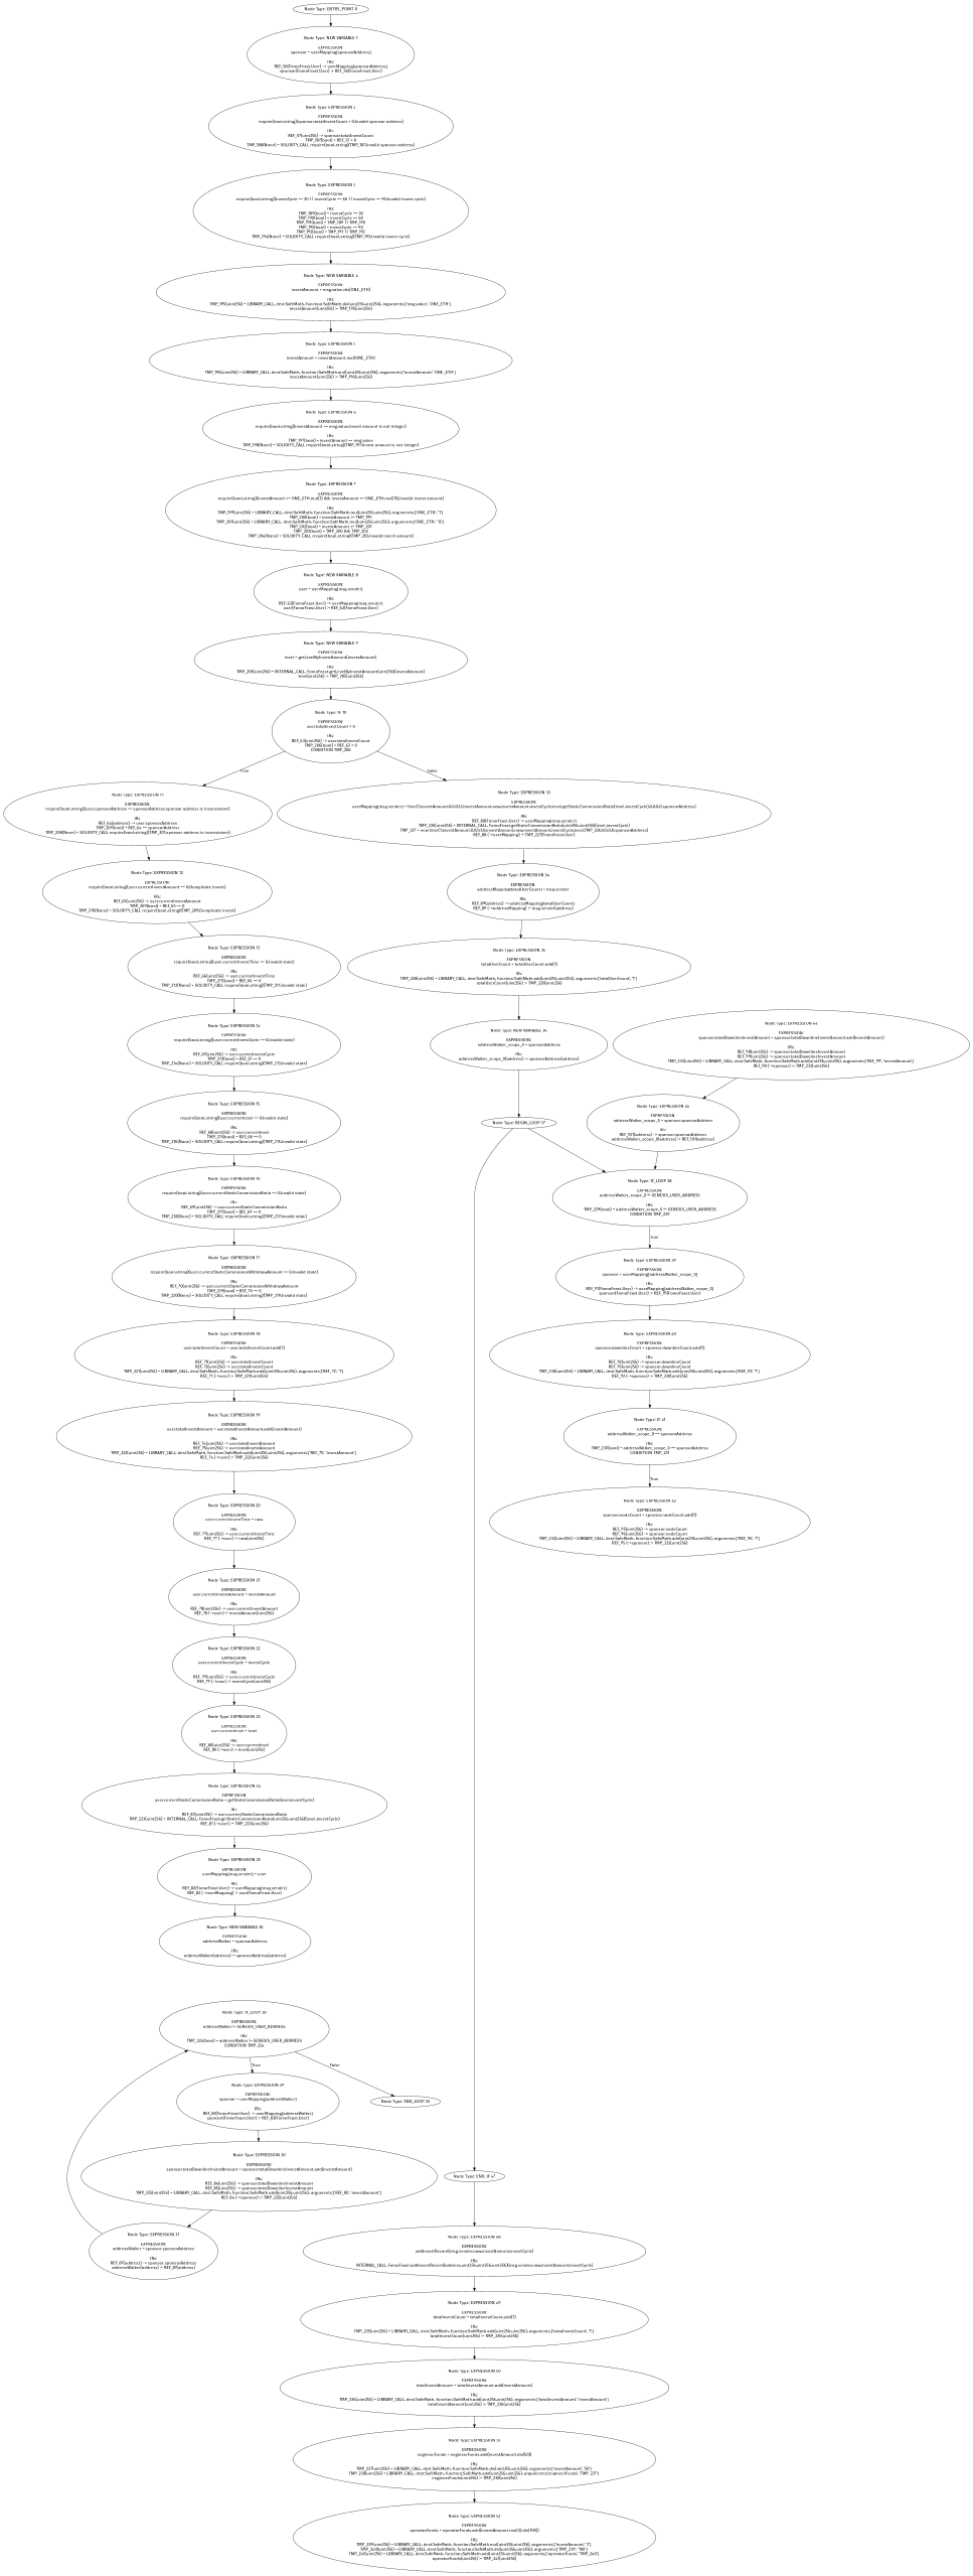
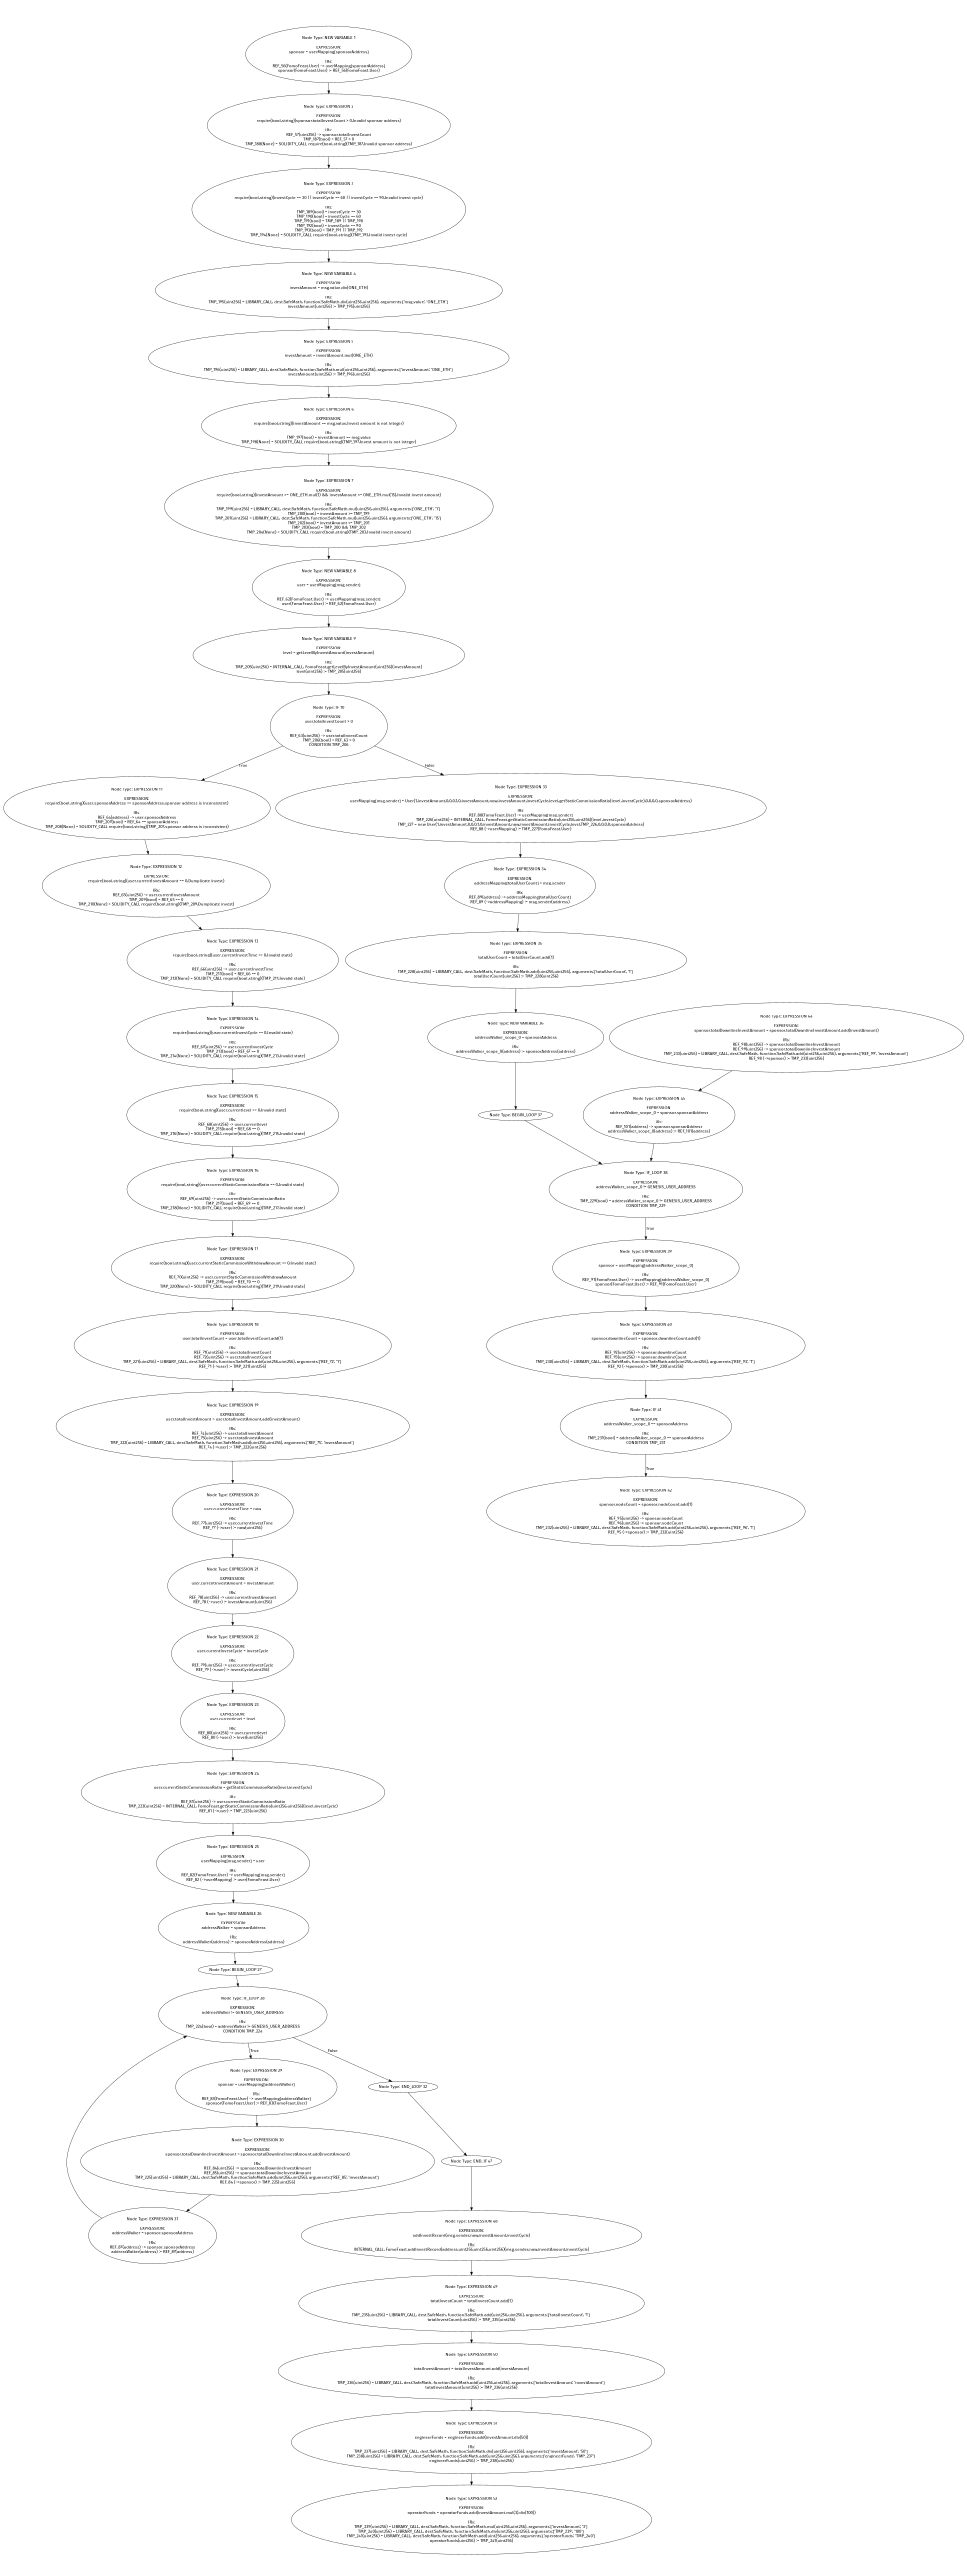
  digraph {
    fontname="Fira Sans"
    node [fontname="Fira Sans"]
    edge [fontname="Fira Sans"]
-   n1 [label="Node Type: ENTRY_POINT 0\n"]
    n2 [label="Node Type: NEW VARIABLE 1\n\nEXPRESSION:\nsponsor = userMapping[sponsorAddress]\n\nIRs:\nREF_56(FomoFeast.User) -> userMapping[sponsorAddress]\nsponsor(FomoFeast.User) := REF_56(FomoFeast.User)"]
    n3 [label="Node Type: EXPRESSION 2\n\nEXPRESSION:\nrequire(bool,string)(sponsor.totalInvestCount > 0,Invalid sponsor address)\n\nIRs:\nREF_57(uint256) -> sponsor.totalInvestCount\nTMP_187(bool) = REF_57 > 0\nTMP_188(None) = SOLIDITY_CALL require(bool,string)(TMP_187,Invalid sponsor address)"]
    n4 [label="Node Type: EXPRESSION 3\n\nEXPRESSION:\nrequire(bool,string)(investCycle == 30 || investCycle == 60 || investCycle == 90,Invalid invest cycle)\n\nIRs:\nTMP_189(bool) = investCycle == 30\nTMP_190(bool) = investCycle == 60\nTMP_191(bool) = TMP_189 || TMP_190\nTMP_192(bool) = investCycle == 90\nTMP_193(bool) = TMP_191 || TMP_192\nTMP_194(None) = SOLIDITY_CALL require(bool,string)(TMP_193,Invalid invest cycle)"]
    n5 [label="Node Type: NEW VARIABLE 4\n\nEXPRESSION:\ninvestAmount = msg.value.div(ONE_ETH)\n\nIRs:\nTMP_195(uint256) = LIBRARY_CALL, dest:SafeMath, function:SafeMath.div(uint256,uint256), arguments:['msg.value', 'ONE_ETH'] \ninvestAmount(uint256) := TMP_195(uint256)"]
    n6 [label="Node Type: EXPRESSION 5\n\nEXPRESSION:\ninvestAmount = investAmount.mul(ONE_ETH)\n\nIRs:\nTMP_196(uint256) = LIBRARY_CALL, dest:SafeMath, function:SafeMath.mul(uint256,uint256), arguments:['investAmount', 'ONE_ETH'] \ninvestAmount(uint256) := TMP_196(uint256)"]
    n7 [label="Node Type: EXPRESSION 6\n\nEXPRESSION:\nrequire(bool,string)(investAmount == msg.value,Invest amount is not integer)\n\nIRs:\nTMP_197(bool) = investAmount == msg.value\nTMP_198(None) = SOLIDITY_CALL require(bool,string)(TMP_197,Invest amount is not integer)"]
    n8 [label="Node Type: EXPRESSION 7\n\nEXPRESSION:\nrequire(bool,string)(investAmount >= ONE_ETH.mul(1) && investAmount <= ONE_ETH.mul(15),Invalid invest amount)\n\nIRs:\nTMP_199(uint256) = LIBRARY_CALL, dest:SafeMath, function:SafeMath.mul(uint256,uint256), arguments:['ONE_ETH', '1'] \nTMP_200(bool) = investAmount >= TMP_199\nTMP_201(uint256) = LIBRARY_CALL, dest:SafeMath, function:SafeMath.mul(uint256,uint256), arguments:['ONE_ETH', '15'] \nTMP_202(bool) = investAmount <= TMP_201\nTMP_203(bool) = TMP_200 && TMP_202\nTMP_204(None) = SOLIDITY_CALL require(bool,string)(TMP_203,Invalid invest amount)"]
    n9 [label="Node Type: NEW VARIABLE 8\n\nEXPRESSION:\nuser = userMapping[msg.sender]\n\nIRs:\nREF_62(FomoFeast.User) -> userMapping[msg.sender]\nuser(FomoFeast.User) := REF_62(FomoFeast.User)"]
    n10 [label="Node Type: NEW VARIABLE 9\n\nEXPRESSION:\nlevel = getLevelByInvestAmount(investAmount)\n\nIRs:\nTMP_205(uint256) = INTERNAL_CALL, FomoFeast.getLevelByInvestAmount(uint256)(investAmount)\nlevel(uint256) := TMP_205(uint256)"]
    n11 [label="Node Type: IF 10\n\nEXPRESSION:\nuser.totalInvestCount > 0\n\nIRs:\nREF_63(uint256) -> user.totalInvestCount\nTMP_206(bool) = REF_63 > 0\nCONDITION TMP_206"]
    n12 [label="Node Type: EXPRESSION 11\n\nEXPRESSION:\nrequire(bool,string)(user.sponsorAddress == sponsorAddress,sponsor address is inconsistent)\n\nIRs:\nREF_64(address) -> user.sponsorAddress\nTMP_207(bool) = REF_64 == sponsorAddress\nTMP_208(None) = SOLIDITY_CALL require(bool,string)(TMP_207,sponsor address is inconsistent)"]
    n13 [label="Node Type: EXPRESSION 33\n\nEXPRESSION:\nuserMapping[msg.sender] = User(1,investAmount,0,0,0,1,0,investAmount,now,investAmount,investCycle,level,getStaticCommissionRatio(level,investCycle),0,0,0,0,sponsorAddress)\n\nIRs:\nREF_88(FomoFeast.User) -> userMapping[msg.sender]\nTMP_226(uint256) = INTERNAL_CALL, FomoFeast.getStaticCommissionRatio(uint256,uint256)(level,investCycle)\nTMP_227 = new User(1,investAmount,0,0,0,1,0,investAmount,now,investAmount,investCycle,level,TMP_226,0,0,0,0,sponsorAddress)\nREF_88 (->userMapping) := TMP_227(FomoFeast.User)"]
    n14 [label="Node Type: EXPRESSION 12\n\nEXPRESSION:\nrequire(bool,string)(user.currentInvestAmount == 0,Dumplicate invest)\n\nIRs:\nREF_65(uint256) -> user.currentInvestAmount\nTMP_209(bool) = REF_65 == 0\nTMP_210(None) = SOLIDITY_CALL require(bool,string)(TMP_209,Dumplicate invest)"]
    n15 [label="Node Type: EXPRESSION 34\n\nEXPRESSION:\naddressMapping[totalUserCount] = msg.sender\n\nIRs:\nREF_89(address) -> addressMapping[totalUserCount]\nREF_89 (->addressMapping) := msg.sender(address)"]
    n16 [label="Node Type: EXPRESSION 13\n\nEXPRESSION:\nrequire(bool,string)(user.currentInvestTime == 0,Invalid state)\n\nIRs:\nREF_66(uint256) -> user.currentInvestTime\nTMP_211(bool) = REF_66 == 0\nTMP_212(None) = SOLIDITY_CALL require(bool,string)(TMP_211,Invalid state)"]
    n17 [label="Node Type: EXPRESSION 35\n\nEXPRESSION:\ntotalUserCount = totalUserCount.add(1)\n\nIRs:\nTMP_228(uint256) = LIBRARY_CALL, dest:SafeMath, function:SafeMath.add(uint256,uint256), arguments:['totalUserCount', '1'] \ntotalUserCount(uint256) := TMP_228(uint256)"]
    n18 [label="Node Type: EXPRESSION 14\n\nEXPRESSION:\nrequire(bool,string)(user.currentInvestCycle == 0,Invalid state)\n\nIRs:\nREF_67(uint256) -> user.currentInvestCycle\nTMP_213(bool) = REF_67 == 0\nTMP_214(None) = SOLIDITY_CALL require(bool,string)(TMP_213,Invalid state)"]
    n19 [label="Node Type: EXPRESSION 15\n\nEXPRESSION:\nrequire(bool,string)(user.currentlevel == 0,Invalid state)\n\nIRs:\nREF_68(uint256) -> user.currentlevel\nTMP_215(bool) = REF_68 == 0\nTMP_216(None) = SOLIDITY_CALL require(bool,string)(TMP_215,Invalid state)"]
    n20 [label="Node Type: EXPRESSION 16\n\nEXPRESSION:\nrequire(bool,string)(user.currentStaticCommissionRatio == 0,Invalid state)\n\nIRs:\nREF_69(uint256) -> user.currentStaticCommissionRatio\nTMP_217(bool) = REF_69 == 0\nTMP_218(None) = SOLIDITY_CALL require(bool,string)(TMP_217,Invalid state)"]
    n21 [label="Node Type: EXPRESSION 17\n\nEXPRESSION:\nrequire(bool,string)(user.currentStaticCommissionWithdrawAmount == 0,Invalid state)\n\nIRs:\nREF_70(uint256) -> user.currentStaticCommissionWithdrawAmount\nTMP_219(bool) = REF_70 == 0\nTMP_220(None) = SOLIDITY_CALL require(bool,string)(TMP_219,Invalid state)"]
    n22 [label="Node Type: EXPRESSION 18\n\nEXPRESSION:\nuser.totalInvestCount = user.totalInvestCount.add(1)\n\nIRs:\nREF_71(uint256) -> user.totalInvestCount\nREF_72(uint256) -> user.totalInvestCount\nTMP_221(uint256) = LIBRARY_CALL, dest:SafeMath, function:SafeMath.add(uint256,uint256), arguments:['REF_72', '1'] \nREF_71 (->user) := TMP_221(uint256)"]
    n23 [label="Node Type: EXPRESSION 19\n\nEXPRESSION:\nuser.totalInvestAmount = user.totalInvestAmount.add(investAmount)\n\nIRs:\nREF_74(uint256) -> user.totalInvestAmount\nREF_75(uint256) -> user.totalInvestAmount\nTMP_222(uint256) = LIBRARY_CALL, dest:SafeMath, function:SafeMath.add(uint256,uint256), arguments:['REF_75', 'investAmount'] \nREF_74 (->user) := TMP_222(uint256)"]
    n24 [label="Node Type: EXPRESSION 20\n\nEXPRESSION:\nuser.currentInvestTime = now\n\nIRs:\nREF_77(uint256) -> user.currentInvestTime\nREF_77 (->user) := now(uint256)"]
    n25 [label="Node Type: EXPRESSION 21\n\nEXPRESSION:\nuser.currentInvestAmount = investAmount\n\nIRs:\nREF_78(uint256) -> user.currentInvestAmount\nREF_78 (->user) := investAmount(uint256)"]
    n26 [label="Node Type: EXPRESSION 22\n\nEXPRESSION:\nuser.currentInvestCycle = investCycle\n\nIRs:\nREF_79(uint256) -> user.currentInvestCycle\nREF_79 (->user) := investCycle(uint256)"]
    n27 [label="Node Type: EXPRESSION 23\n\nEXPRESSION:\nuser.currentlevel = level\n\nIRs:\nREF_80(uint256) -> user.currentlevel\nREF_80 (->user) := level(uint256)"]
    n28 [label="Node Type: EXPRESSION 24\n\nEXPRESSION:\nuser.currentStaticCommissionRatio = getStaticCommissionRatio(level,investCycle)\n\nIRs:\nREF_81(uint256) -> user.currentStaticCommissionRatio\nTMP_223(uint256) = INTERNAL_CALL, FomoFeast.getStaticCommissionRatio(uint256,uint256)(level,investCycle)\nREF_81 (->user) := TMP_223(uint256)"]
    n29 [label="Node Type: EXPRESSION 25\n\nEXPRESSION:\nuserMapping[msg.sender] = user\n\nIRs:\nREF_82(FomoFeast.User) -> userMapping[msg.sender]\nREF_82 (->userMapping) := user(FomoFeast.User)"]
    n30 [label="Node Type: NEW VARIABLE 26\n\nEXPRESSION:\naddressWalker = sponsorAddress\n\nIRs:\naddressWalker(address) := sponsorAddress(address)"]
+   n31 [label="Node Type: BEGIN_LOOP 27\n"]
    n32 [label="Node Type: IF_LOOP 28\n\nEXPRESSION:\naddressWalker != GENESIS_USER_ADDRESS\n\nIRs:\nTMP_224(bool) = addressWalker != GENESIS_USER_ADDRESS\nCONDITION TMP_224"]
    n33 [label="Node Type: EXPRESSION 29\n\nEXPRESSION:\nsponsor = userMapping[addressWalker]\n\nIRs:\nREF_83(FomoFeast.User) -> userMapping[addressWalker]\nsponsor(FomoFeast.User) := REF_83(FomoFeast.User)"]
    n34 [label="Node Type: END_LOOP 32\n"]
    n35 [label="Node Type: EXPRESSION 30\n\nEXPRESSION:\nsponsor.totalDownlineInvestAmount = sponsor.totalDownlineInvestAmount.add(investAmount)\n\nIRs:\nREF_84(uint256) -> sponsor.totalDownlineInvestAmount\nREF_85(uint256) -> sponsor.totalDownlineInvestAmount\nTMP_225(uint256) = LIBRARY_CALL, dest:SafeMath, function:SafeMath.add(uint256,uint256), arguments:['REF_85', 'investAmount'] \nREF_84 (->sponsor) := TMP_225(uint256)"]
    n36 [label="Node Type: END_IF 47\n"]
    n37 [label="Node Type: EXPRESSION 31\n\nEXPRESSION:\naddressWalker = sponsor.sponsorAddress\n\nIRs:\nREF_87(address) -> sponsor.sponsorAddress\naddressWalker(address) := REF_87(address)"]
    n38 [label="Node Type: EXPRESSION 48\n\nEXPRESSION:\naddInvestRecord(msg.sender,now,investAmount,investCycle)\n\nIRs:\nINTERNAL_CALL, FomoFeast.addInvestRecord(address,uint256,uint256,uint256)(msg.sender,now,investAmount,investCycle)"]
    n39 [label="Node Type: EXPRESSION 49\n\nEXPRESSION:\ntotalInvestCount = totalInvestCount.add(1)\n\nIRs:\nTMP_235(uint256) = LIBRARY_CALL, dest:SafeMath, function:SafeMath.add(uint256,uint256), arguments:['totalInvestCount', '1'] \ntotalInvestCount(uint256) := TMP_235(uint256)"]
    n40 [label="Node Type: NEW VARIABLE 36\n\nEXPRESSION:\naddressWalker_scope_0 = sponsorAddress\n\nIRs:\naddressWalker_scope_0(address) := sponsorAddress(address)"]
    n41 [label="Node Type: BEGIN_LOOP 37\n"]
    n42 [label="Node Type: IF_LOOP 38\n\nEXPRESSION:\naddressWalker_scope_0 != GENESIS_USER_ADDRESS\n\nIRs:\nTMP_229(bool) = addressWalker_scope_0 != GENESIS_USER_ADDRESS\nCONDITION TMP_229"]
    n43 [label="Node Type: EXPRESSION 39\n\nEXPRESSION:\nsponsor = userMapping[addressWalker_scope_0]\n\nIRs:\nREF_91(FomoFeast.User) -> userMapping[addressWalker_scope_0]\nsponsor(FomoFeast.User) := REF_91(FomoFeast.User)"]
    n44 [label="Node Type: EXPRESSION 40\n\nEXPRESSION:\nsponsor.downlineCount = sponsor.downlineCount.add(1)\n\nIRs:\nREF_92(uint256) -> sponsor.downlineCount\nREF_93(uint256) -> sponsor.downlineCount\nTMP_230(uint256) = LIBRARY_CALL, dest:SafeMath, function:SafeMath.add(uint256,uint256), arguments:['REF_93', '1'] \nREF_92 (->sponsor) := TMP_230(uint256)"]
    n45 [label="Node Type: IF 41\n\nEXPRESSION:\naddressWalker_scope_0 == sponsorAddress\n\nIRs:\nTMP_231(bool) = addressWalker_scope_0 == sponsorAddress\nCONDITION TMP_231"]
    n46 [label="Node Type: EXPRESSION 42\n\nEXPRESSION:\nsponsor.nodeCount = sponsor.nodeCount.add(1)\n\nIRs:\nREF_95(uint256) -> sponsor.nodeCount\nREF_96(uint256) -> sponsor.nodeCount\nTMP_232(uint256) = LIBRARY_CALL, dest:SafeMath, function:SafeMath.add(uint256,uint256), arguments:['REF_96', '1'] \nREF_95 (->sponsor) := TMP_232(uint256)"]
    n47 [label="Node Type: EXPRESSION 44\n\nEXPRESSION:\nsponsor.totalDownlineInvestAmount = sponsor.totalDownlineInvestAmount.add(investAmount)\n\nIRs:\nREF_98(uint256) -> sponsor.totalDownlineInvestAmount\nREF_99(uint256) -> sponsor.totalDownlineInvestAmount\nTMP_233(uint256) = LIBRARY_CALL, dest:SafeMath, function:SafeMath.add(uint256,uint256), arguments:['REF_99', 'investAmount'] \nREF_98 (->sponsor) := TMP_233(uint256)"]
    n48 [label="Node Type: EXPRESSION 45\n\nEXPRESSION:\naddressWalker_scope_0 = sponsor.sponsorAddress\n\nIRs:\nREF_101(address) -> sponsor.sponsorAddress\naddressWalker_scope_0(address) := REF_101(address)"]
    n49 [label="Node Type: EXPRESSION 50\n\nEXPRESSION:\ntotalInvestAmount = totalInvestAmount.add(investAmount)\n\nIRs:\nTMP_236(uint256) = LIBRARY_CALL, dest:SafeMath, function:SafeMath.add(uint256,uint256), arguments:['totalInvestAmount', 'investAmount'] \ntotalInvestAmount(uint256) := TMP_236(uint256)"]
    n50 [label="Node Type: EXPRESSION 51\n\nEXPRESSION:\nengineerFunds = engineerFunds.add(investAmount.div(50))\n\nIRs:\nTMP_237(uint256) = LIBRARY_CALL, dest:SafeMath, function:SafeMath.div(uint256,uint256), arguments:['investAmount', '50'] \nTMP_238(uint256) = LIBRARY_CALL, dest:SafeMath, function:SafeMath.add(uint256,uint256), arguments:['engineerFunds', 'TMP_237'] \nengineerFunds(uint256) := TMP_238(uint256)"]
    n51 [label="Node Type: EXPRESSION 52\n\nEXPRESSION:\noperatorFunds = operatorFunds.add(investAmount.mul(3).div(100))\n\nIRs:\nTMP_239(uint256) = LIBRARY_CALL, dest:SafeMath, function:SafeMath.mul(uint256,uint256), arguments:['investAmount', '3'] \nTMP_240(uint256) = LIBRARY_CALL, dest:SafeMath, function:SafeMath.div(uint256,uint256), arguments:['TMP_239', '100'] \nTMP_241(uint256) = LIBRARY_CALL, dest:SafeMath, function:SafeMath.add(uint256,uint256), arguments:['operatorFunds', 'TMP_240'] \noperatorFunds(uint256) := TMP_241(uint256)"]
-   n1 -> n2
    n2 -> n3
    n3 -> n4
    n4 -> n5
    n5 -> n6
    n6 -> n7
    n7 -> n8
    n8 -> n9
    n9 -> n10
    n10 -> n11
    n11 -> n12 [label=True]
    n11 -> n13 [label=False]
    n12 -> n14
    n13 -> n15
    n14 -> n16
    n15 -> n17
    n16 -> n18
    n17 -> n40
    n18 -> n19
    n19 -> n20
    n20 -> n21
    n21 -> n22
    n22 -> n23
    n23 -> n24
    n24 -> n25
    n25 -> n26
    n26 -> n27
    n27 -> n28
    n28 -> n29
    n29 -> n30
+   n30 -> n31
+   n31 -> n32
    n32 -> n33 [label=True]
    n32 -> n34 [label=False]
    n33 -> n35
-   n41 -> n36
+   n34 -> n36
    n35 -> n37
    n36 -> n38
    n37 -> n32
    n38 -> n39
    n39 -> n49
    n40 -> n41
    n41 -> n42
    n42 -> n43 [label=True]
    n43 -> n44
    n44 -> n45
    n45 -> n46 [label=True]
    n47 -> n48
    n48 -> n42
    n49 -> n50
    n50 -> n51
  }
